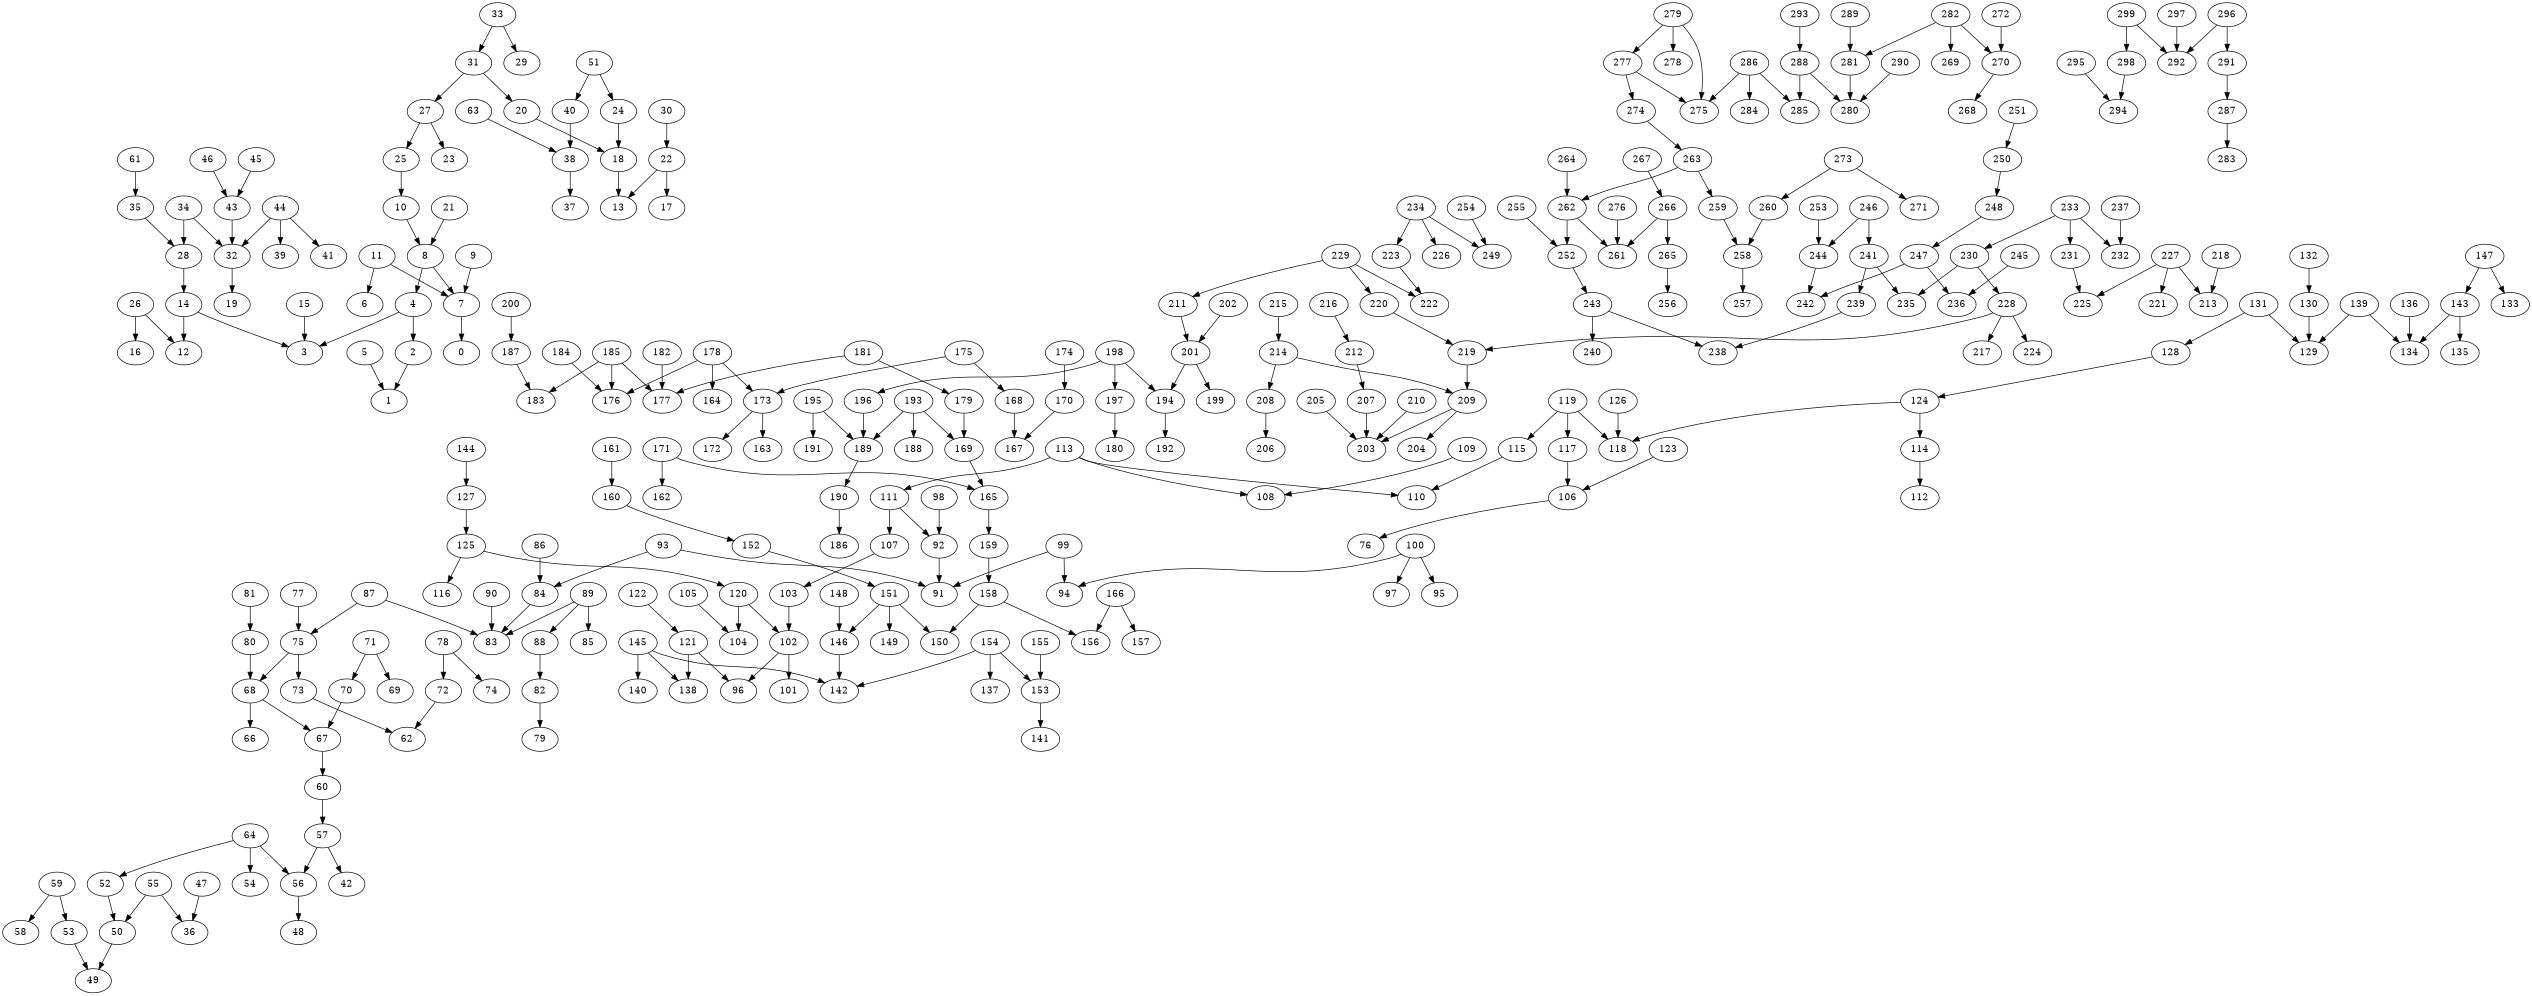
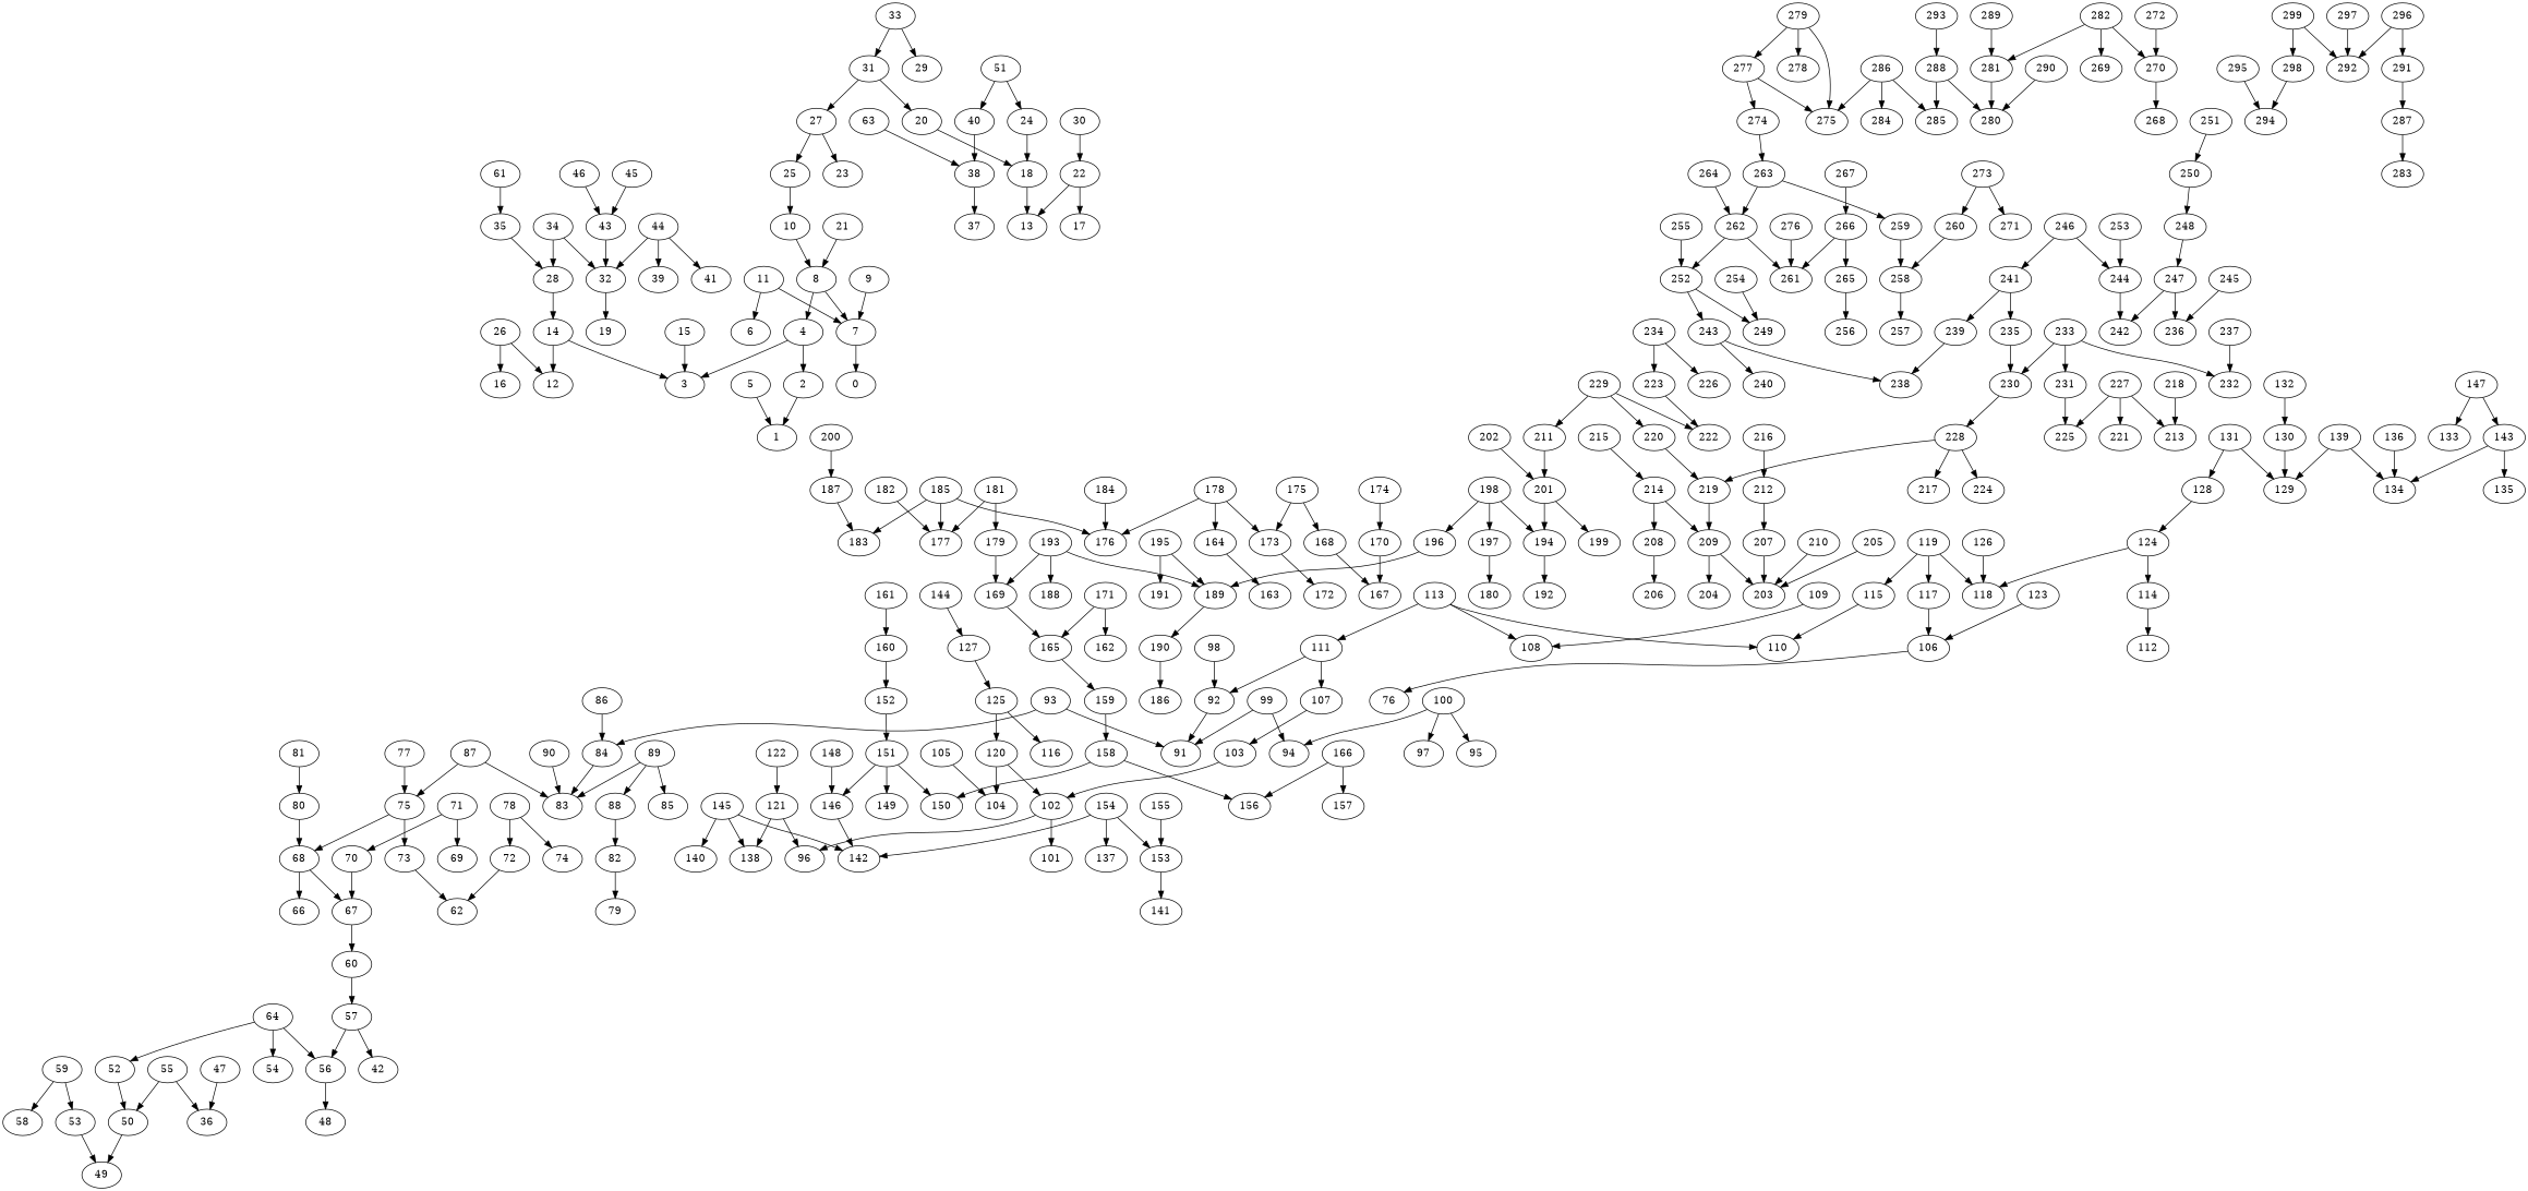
  digraph {
    22
    17
    13
    26
    16
    12
    28
    14
    3
    50
    49
    60
    57
    42
    56
    48
    64
    52
    54
    77
    75
    68
    73
    67
    66
    62
    81
    80
    131
    129
    128
    124
    151
    150
    146
    149
    142
    181
    179
    177
    169
    165
    185
    183
    176
    193
    189
    188
    190
    227
    213
    225
    221
    241
    235
    239
    230
    238
    228
    260
    258
    257
    274
    263
    262
    259
    252
    261
    87
    83
    111
    107
    92
    103
    91
    102
    113
    108
    110
    115
    144
    127
    125
    120
    116
    168
    167
    175
    173
    172
    178
    164
    163
    159
    197
    180
    214
    208
    209
    206
    203
    204
    229
    222
    220
    211
    219
    201
    251
    250
    248
    247
    277
    275
    286
    285
    284
    288
    280
    4
    2
    1
    7
    0
    33
    29
    31
    27
    20
    61
    35
    101
    96
    118
    114
    112
    147
    143
    133
    134
    135
    224
    217
    234
    223
    226
    236
    242
    273
    271
    295
    294
    8
    25
    10
    55
    36
    100
    94
    95
    97
    158
    156
    171
    162
    184
    210
    279
    278
    282
    281
    269
    270
    268
    130
    145
    138
    140
    153
    141
    161
    160
    152
    200
    187
    207
    231
    233
    232
    249
    243
    240
    166
    157
    195
    191
    11
    6
    23
    43
    32
    19
    72
    90
    198
    196
    194
    192
    246
    244
    289
    299
    292
    298
    18
    51
    40
    24
    38
    37
    53
    63
    84
    119
    117
    106
    182
    202
    199
    86
    93
    99
    104
    215
    265
    256
    266
    98
    59
    58
    136
    122
    121
    82
    79
    139
    186
    264
    30
    174
    170
    253
    255
    9
    44
    41
    39
    89
    88
    85
    287
    283
    34
    71
    69
    70
    5
    76
    155
    212
    276
    78
    74
    205
    216
    218
    245
    296
    291
    297
    46
    132
    47
    123
    267
    21
    109
    126
    148
    15
    154
    137
    237
    105
    45
    272
    254
    293
    290
    22 -> 17
    22 -> 13
    26 -> 16
    26 -> 12
    28 -> 14
    14 -> 12
    14 -> 3
    50 -> 49
    60 -> 57
    57 -> 42
    57 -> 56
    56 -> 48
    64 -> 56
    64 -> 52
    64 -> 54
    52 -> 50
    77 -> 75
    75 -> 68
    75 -> 73
    68 -> 67
    68 -> 66
    73 -> 62
    67 -> 60
    81 -> 80
    80 -> 68
    131 -> 129
    131 -> 128
    128 -> 124
    124 -> 118
    124 -> 114
    151 -> 150
    151 -> 146
    151 -> 149
    146 -> 142
    181 -> 179
    181 -> 177
    179 -> 169
    169 -> 165
    165 -> 159
    185 -> 177
    185 -> 183
    185 -> 176
    193 -> 169
    193 -> 189
    193 -> 188
    189 -> 190
    190 -> 186
    227 -> 213
    227 -> 225
    227 -> 221
    241 -> 235
    241 -> 239
-   230 -> 235
+   235 -> 230
    239 -> 238
    230 -> 228
    228 -> 219
    228 -> 224
    228 -> 217
    260 -> 258
    258 -> 257
    274 -> 263
    263 -> 262
    263 -> 259
    262 -> 252
    262 -> 261
    259 -> 258
-   234 -> 249
+   252 -> 249
    252 -> 243
    87 -> 75
    87 -> 83
    111 -> 107
    111 -> 92
    107 -> 103
    92 -> 91
    103 -> 102
    102 -> 101
    102 -> 96
    113 -> 111
    113 -> 108
    113 -> 110
    115 -> 110
    144 -> 127
    127 -> 125
    125 -> 120
    125 -> 116
    120 -> 102
    120 -> 104
    168 -> 167
    175 -> 168
    175 -> 173
    173 -> 172
    178 -> 176
    178 -> 173
    178 -> 164
-   173 -> 163
+   164 -> 163
    159 -> 158
    197 -> 180
    214 -> 208
    214 -> 209
    208 -> 206
    209 -> 203
    209 -> 204
    229 -> 222
    229 -> 220
    229 -> 211
    220 -> 219
    211 -> 201
    219 -> 209
    201 -> 194
    201 -> 199
    251 -> 250
    250 -> 248
    248 -> 247
    247 -> 236
    247 -> 242
    277 -> 274
    277 -> 275
    286 -> 275
    286 -> 285
    286 -> 284
    288 -> 285
    288 -> 280
    4 -> 3
    4 -> 2
    2 -> 1
    7 -> 0
    33 -> 29
    33 -> 31
    31 -> 27
    31 -> 20
    27 -> 25
    27 -> 23
    20 -> 18
    61 -> 35
    35 -> 28
    114 -> 112
    147 -> 143
    147 -> 133
    143 -> 134
    143 -> 135
    234 -> 223
    234 -> 226
    223 -> 222
    273 -> 260
    273 -> 271
    295 -> 294
    8 -> 4
    8 -> 7
    25 -> 10
    10 -> 8
    55 -> 50
    55 -> 36
    100 -> 94
    100 -> 95
    100 -> 97
    158 -> 150
    158 -> 156
    171 -> 165
    171 -> 162
    184 -> 176
    210 -> 203
    279 -> 277
    279 -> 275
    279 -> 278
    282 -> 281
    282 -> 269
    282 -> 270
    281 -> 280
    270 -> 268
    130 -> 129
    145 -> 142
    145 -> 138
    145 -> 140
    153 -> 141
    161 -> 160
    160 -> 152
    152 -> 151
    200 -> 187
    187 -> 183
    207 -> 203
    231 -> 225
    233 -> 230
    233 -> 231
    233 -> 232
    243 -> 238
    243 -> 240
    166 -> 156
    166 -> 157
    195 -> 189
    195 -> 191
    11 -> 7
    11 -> 6
    43 -> 32
    32 -> 19
    72 -> 62
    90 -> 83
    198 -> 197
    198 -> 196
    198 -> 194
    196 -> 189
    194 -> 192
    246 -> 241
    246 -> 244
    244 -> 242
    289 -> 281
    299 -> 292
    299 -> 298
    298 -> 294
    18 -> 13
    51 -> 40
    51 -> 24
    40 -> 38
    24 -> 18
    38 -> 37
    53 -> 49
    63 -> 38
    84 -> 83
    119 -> 115
    119 -> 118
    119 -> 117
    117 -> 106
    106 -> 76
    182 -> 177
    202 -> 201
    86 -> 84
    93 -> 91
    93 -> 84
    99 -> 91
    99 -> 94
    215 -> 214
    265 -> 256
    266 -> 261
    266 -> 265
    98 -> 92
    59 -> 53
    59 -> 58
    136 -> 134
    122 -> 121
    121 -> 96
    121 -> 138
    82 -> 79
    139 -> 129
    139 -> 134
    264 -> 262
    30 -> 22
    174 -> 170
    170 -> 167
    253 -> 244
    255 -> 252
    9 -> 7
    44 -> 32
    44 -> 41
    44 -> 39
    89 -> 83
    89 -> 88
    89 -> 85
    88 -> 82
    287 -> 283
    34 -> 28
    34 -> 32
    71 -> 69
    71 -> 70
    70 -> 67
    5 -> 1
    155 -> 153
    212 -> 207
    276 -> 261
    78 -> 72
    78 -> 74
    205 -> 203
    216 -> 212
    218 -> 213
    245 -> 236
    296 -> 292
    296 -> 291
    291 -> 287
    297 -> 292
    46 -> 43
    132 -> 130
    47 -> 36
    123 -> 106
    267 -> 266
    21 -> 8
    109 -> 108
    126 -> 118
    148 -> 146
    15 -> 3
    154 -> 142
    154 -> 153
    154 -> 137
    237 -> 232
    105 -> 104
    45 -> 43
    272 -> 270
    254 -> 249
    293 -> 288
    290 -> 280
  }
